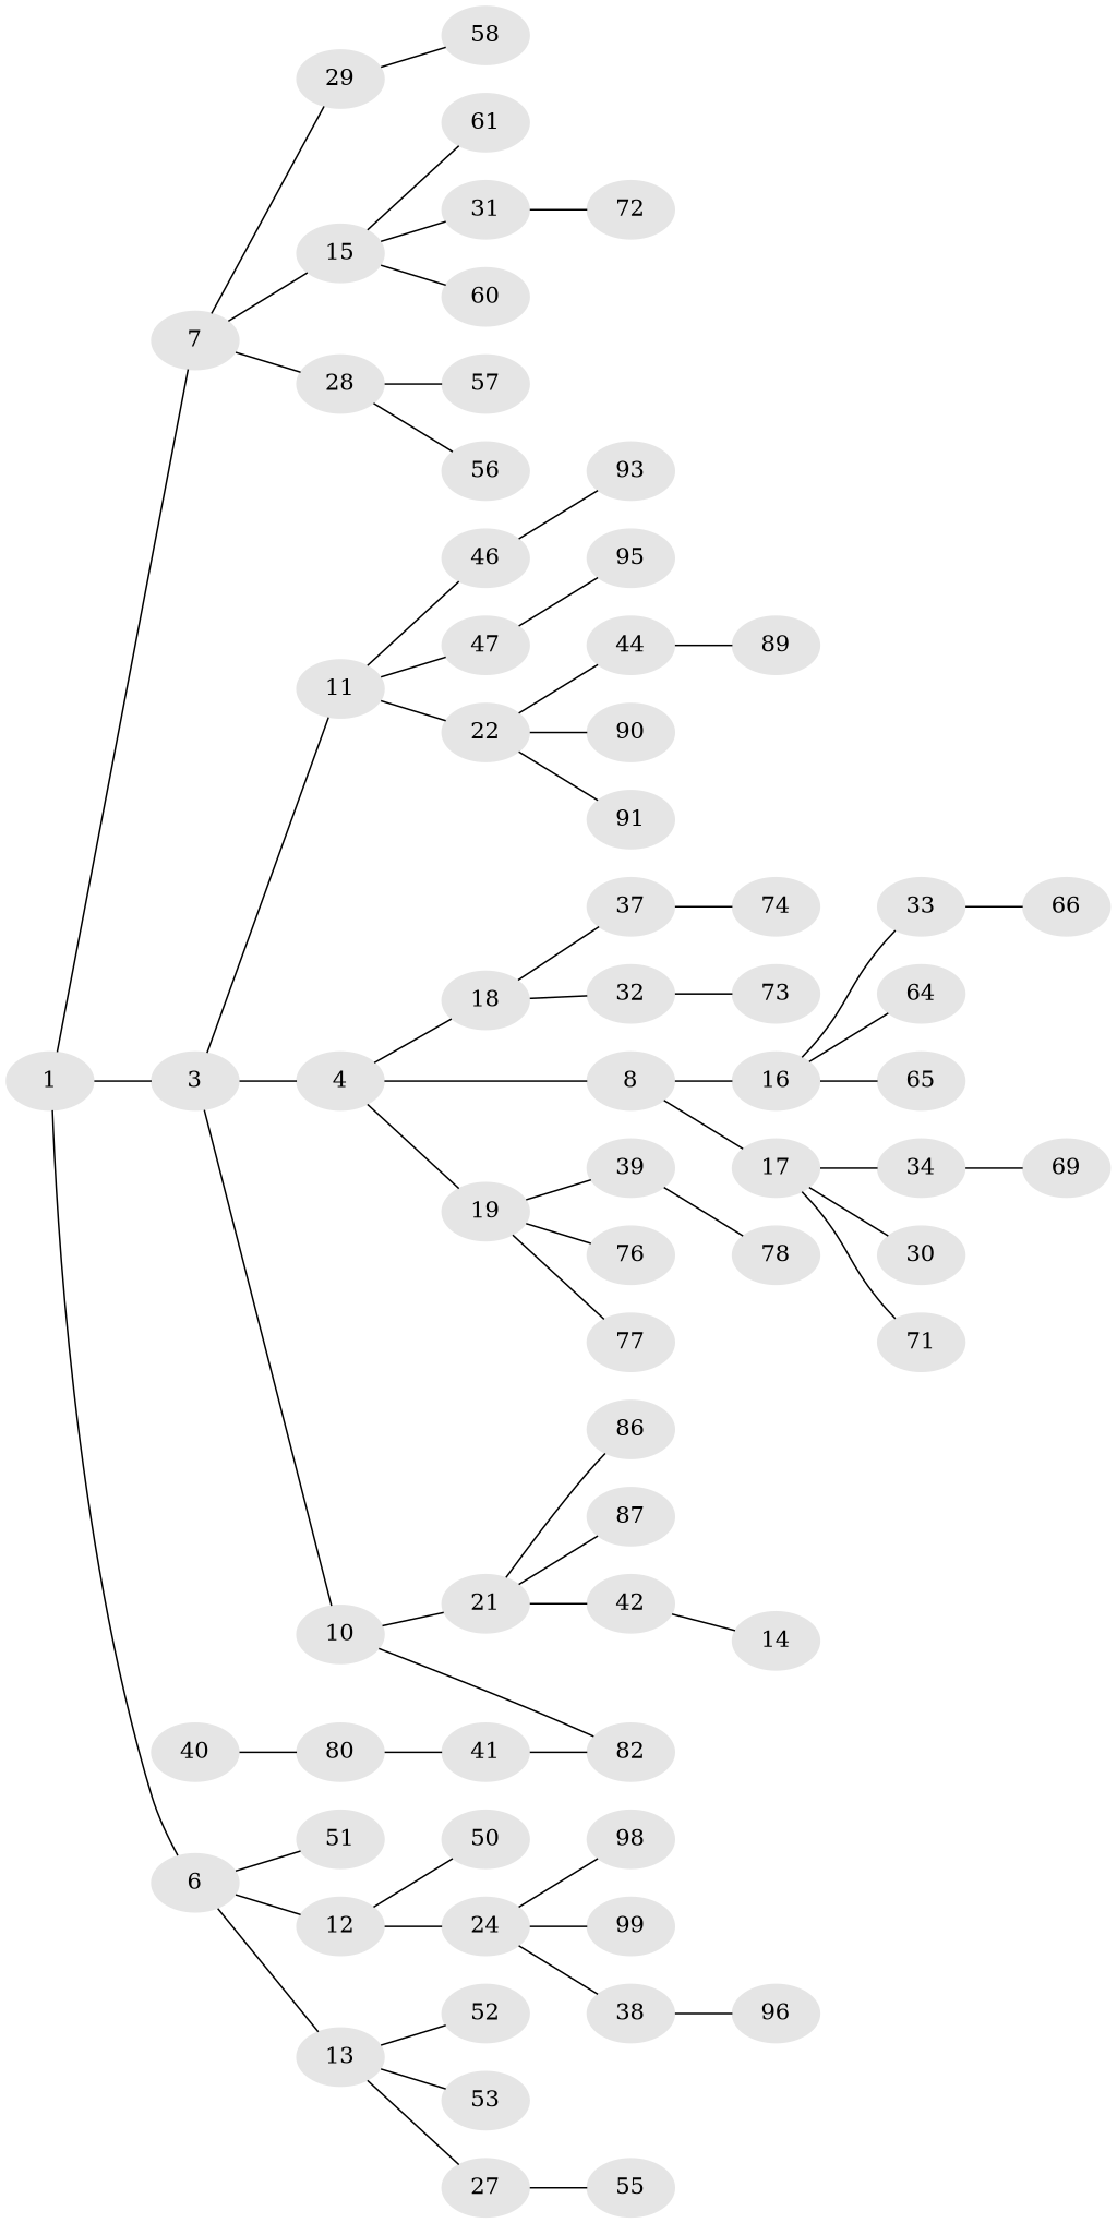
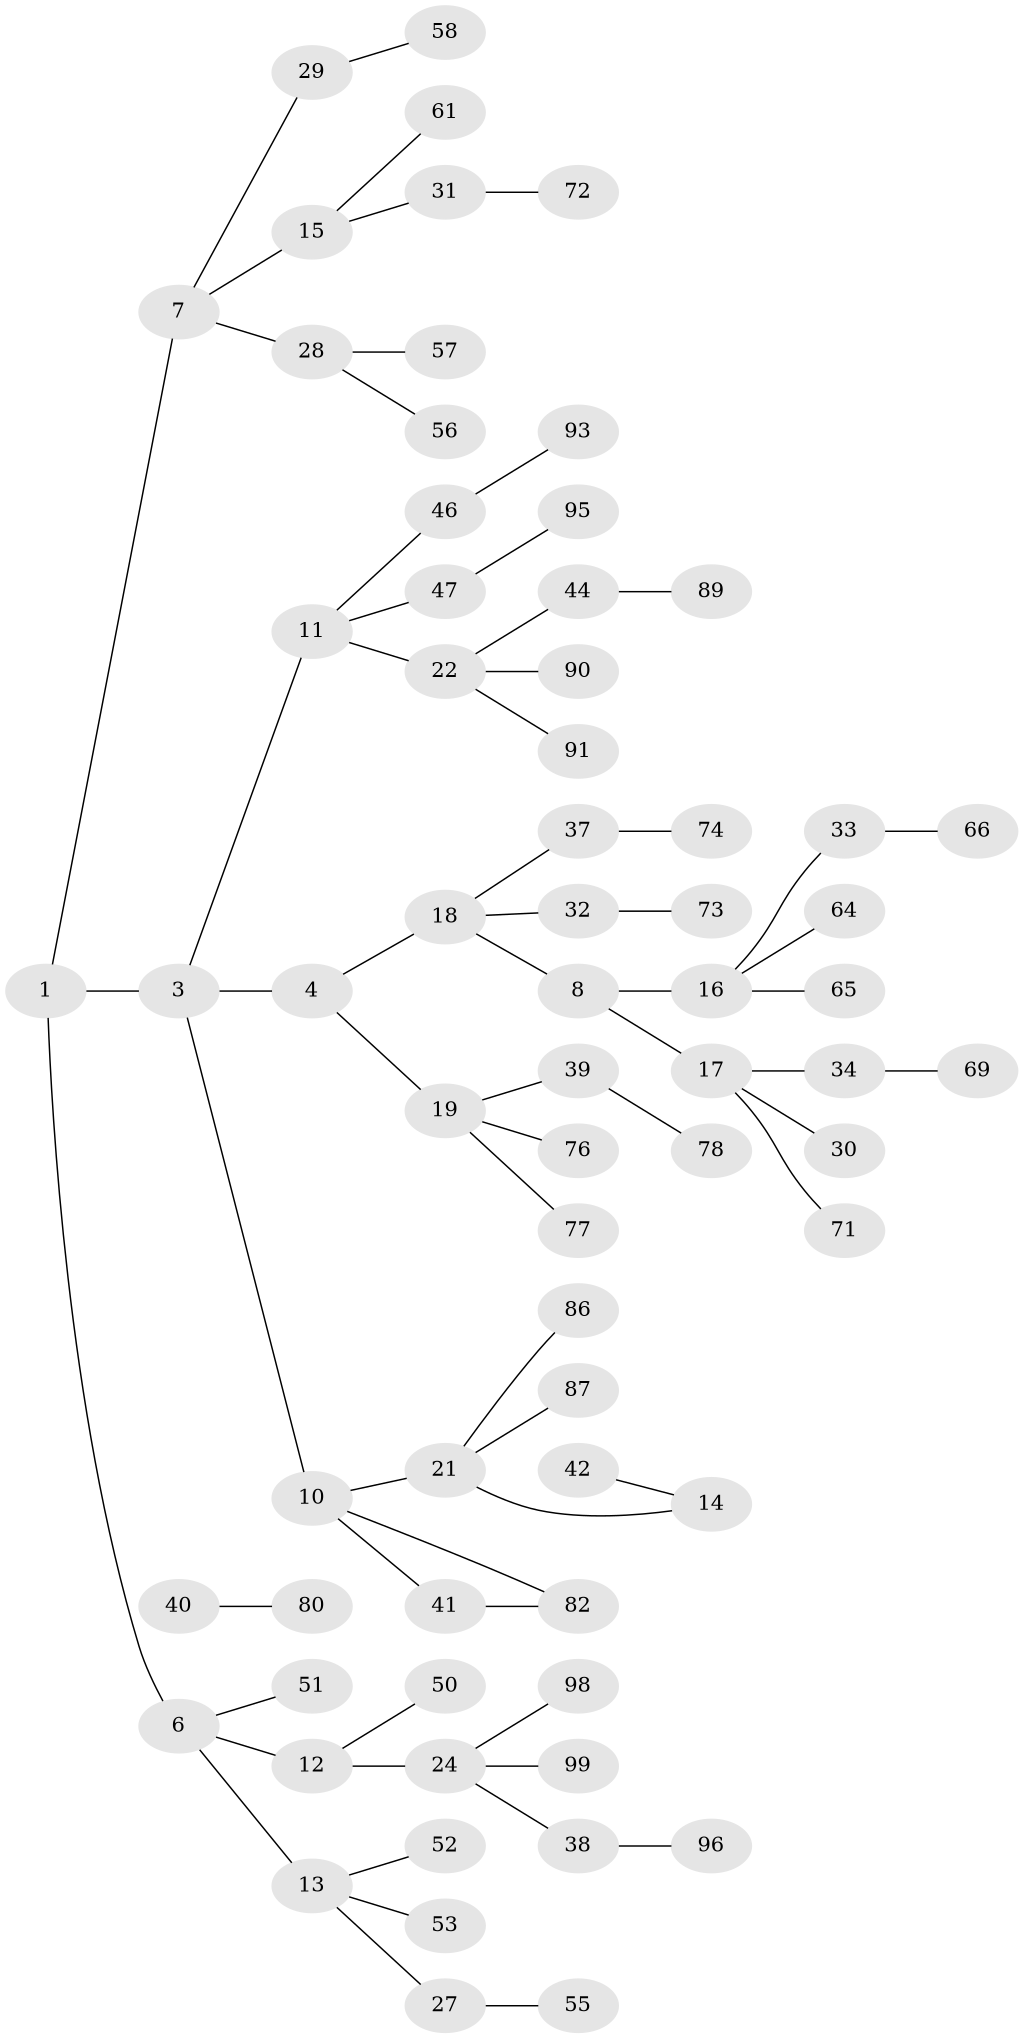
  graph {
    rankdir=LR
    node [color=gray90 style=filled latent=0.166667]
    1 [super="+3" latent=""]
    n2 [label=3 latent=1 super="+5"]
    6 [latent=0.5]
    7 [latent=0.5 super="+14"]
    4 [latent=0.5 super="+9"]
    10 [latent=0.333333 super="+20"]
    11 [latent=0.333333 super="+23"]
    12 [latent=0.333333 super="+25"]
    13 [latent=0.333333 super="+26"]
    51 [latent=0.2]
    15 [latent=0.333333 super="+30"]
    28 [latent=0.25]
    29 [latent=0.25 super="+59"]
    8 [latent=0.333333]
    18 [latent=0.25]
    19 [latent=0.25 super="+38"]
    21 [latent=0.25 super="+43"]
    41 [latent=0.2 super="+83"]
    82
    22 [latent=0.25 super="+45"]
    46 [latent=0.2 super="+92"]
    47 [latent=0.2 super="+94"]
    16 [latent=0.25 super="+32"]
    17 [latent=0.25 super="+35"]
    n25 [label=32 latent=0.2 super="+72"]
    37 [latent=0.2 super="+75"]
    39 [latent=0.2 super="+79"]
    76
    77
    24 [latent=0.25 super="+49"]
    50 [latent=0.2 super="+100"]
    27 [latent=0.25 super="+54"]
    52 [latent=0.2]
    53 [latent=0.2]
    31 [latent=0.25 super="+63"]
-   60 [latent=0.2]
    61 [latent=0.2]
    56 [latent=0.2]
    57 [latent=0.2]
    58 [latent=0.2]
    33 [latent=0.2 super="+67"]
    64
    65
    34 [latent=0.2 super="+68"]
    n45 [label=30]
    71
    42 [latent=0.2 super="+85"]
    86
    87
    40 [latent=0.2 super="+81"]
    80
    44 [latent=0.2 super="+88"]
    90
    91
    93
    95
    n57 [label=38 latent=0.2 super="+97"]
    98
    99
    55 [latent=0.2]
    n61 [label=72 latent=0.2]
    66
    69
    73
    74
    78
    n67 [label=14]
    89
    96
    1 -- n2
    1 -- 6
    1 -- 7
    n2 -- 4
    n2 -- 10
    n2 -- 11
    6 -- 12
    6 -- 13
    6 -- 51
    7 -- 15
    7 -- 28
    7 -- 29
-   4 -- 8
+   18 -- 8
    4 -- 18
    4 -- 19
    10 -- 21
-   80 -- 41
+   10 -- 41
    10 -- 82
    11 -- 22
    11 -- 46
    11 -- 47
    12 -- 24
    12 -- 50
    13 -- 27
    13 -- 52
    13 -- 53
    15 -- 31
-   15 -- 60
    15 -- 61
    28 -- 56
    28 -- 57
    29 -- 58
    8 -- 16
    8 -- 17
    18 -- n25
    18 -- 37
    19 -- 39
    19 -- 76
    19 -- 77
-   21 -- 42
+   21 -- n67
    21 -- 86
    21 -- 87
    41 -- 82
    22 -- 44
    22 -- 90
    22 -- 91
    46 -- 93
    47 -- 95
    16 -- 33
    16 -- 64
    16 -- 65
    17 -- 34
    17 -- n45
    17 -- 71
    n25 -- 73
    37 -- 74
    39 -- 78
    24 -- n57
    24 -- 98
    24 -- 99
    27 -- 55
    31 -- n61
    33 -- 66
    34 -- 69
    42 -- n67
    40 -- 80
    44 -- 89
    n57 -- 96
  }
